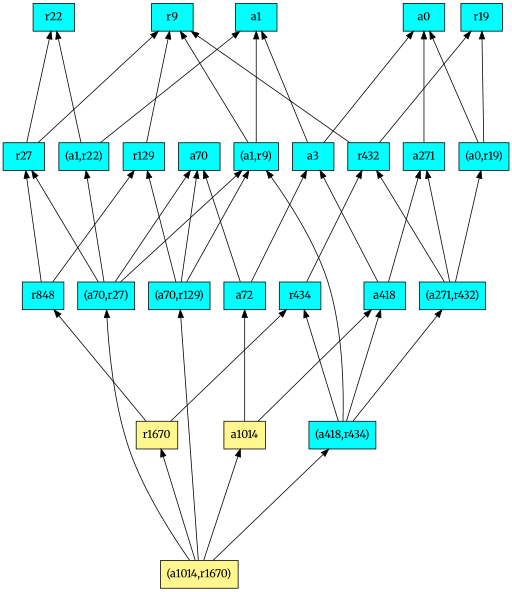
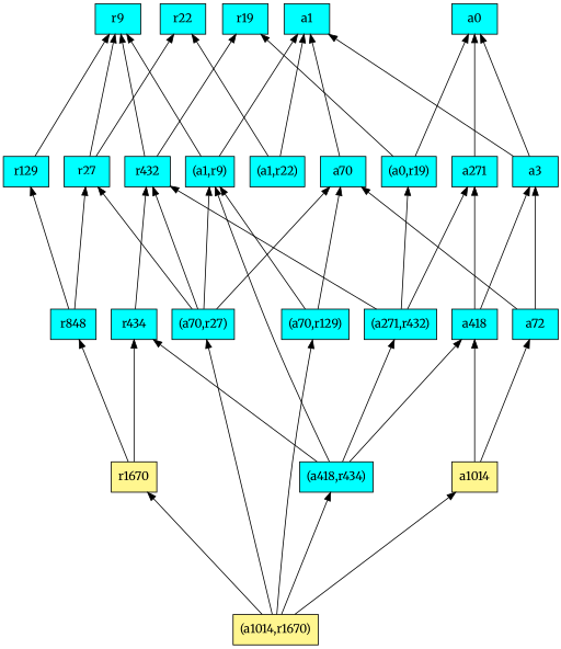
  digraph {
    fontname=Merriweather
    rankdir=BT
    ranksep=2.0
    node [fillcolor=cyan fontname=Merriweather shape=record style=filled]
    edge [fontname=Merriweather]
    n1 [label="{(a1,r9)}"]
    n2 [label="{r9}"]
    n3 [label="{a1}"]
    n4 [label="{r129}"]
    n5 [label="{(a418,r434)}"]
    n6 [label="{r434}"]
    n7 [label="{(a271,r432)}"]
    n8 [label="{a418}"]
    n9 [label="{r432}"]
    n10 [label="{a271}"]
    n11 [label="{(a0,r19)}"]
    n12 [label="{a3}"]
    n13 [label="{r22}"]
    n14 [label="{r27}"]
    n15 [label="{a0}"]
    n16 [label="{(a70,r129)}"]
    n17 [label="{a70}"]
    n18 [label="{r19}"]
    n19 [label="{(a1,r22)}"]
    n20 [fillcolor=khaki1 label="{a1014}"]
    n21 [label="{a72}"]
    n22 [fillcolor=khaki1 label="{(a1014,r1670)}"]
    n23 [label="{(a70,r27)}"]
    n24 [fillcolor=khaki1 label="{r1670}"]
    n25 [label="{r848}"]
    n1 -> n2
    n1 -> n3
    n4 -> n2
    n5 -> n1
    n5 -> n6
    n5 -> n7
    n5 -> n8
    n6 -> n9
    n7 -> n9
    n7 -> n10
    n7 -> n11
    n8 -> n10
    n8 -> n12
    n9 -> n2
    n9 -> n18
    n10 -> n15
    n11 -> n15
    n11 -> n18
    n12 -> n3
    n12 -> n15
    n14 -> n2
    n14 -> n13
    n16 -> n1
-   n16 -> n4
    n16 -> n17
+   n17 -> n3
    n19 -> n3
    n19 -> n13
    n20 -> n8
    n20 -> n21
    n21 -> n12
    n21 -> n17
    n22 -> n5
    n22 -> n16
    n22 -> n20
    n22 -> n23
    n22 -> n24
    n23 -> n1
    n23 -> n14
    n23 -> n17
-   n23 -> n19
+   n23 -> n9
    n24 -> n6
    n24 -> n25
    n25 -> n4
    n25 -> n14
  }
